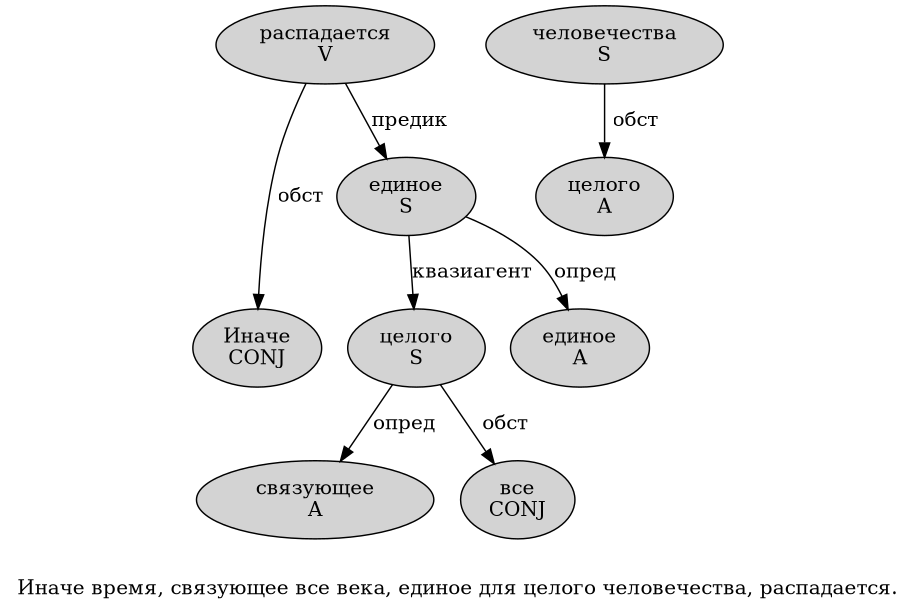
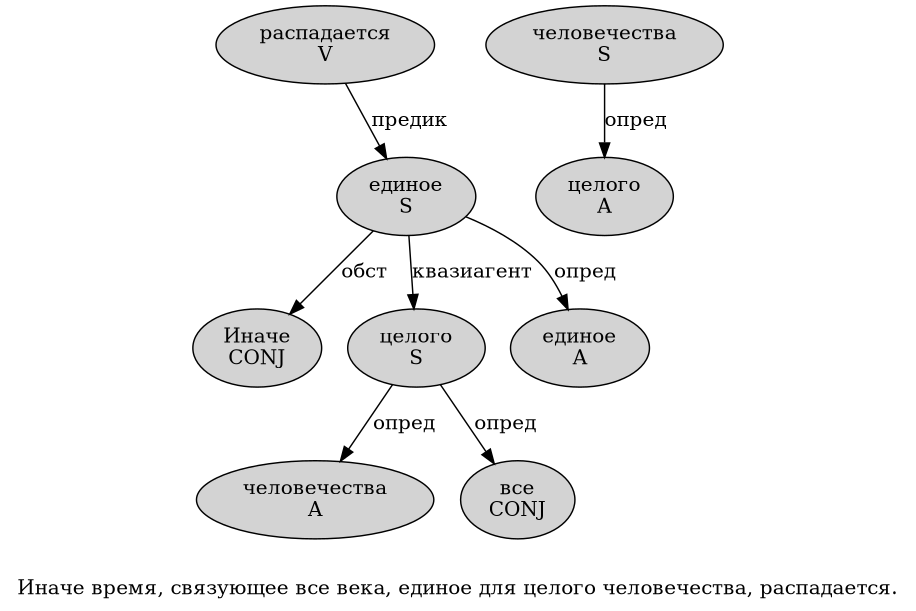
  digraph {
    label="Иначе время, связующее все века, единое для целого человечества, распадается."
    node [fillcolor=lightgray penwidth=1 shape=ellipse style=filled]
    n1 [label="Иначе\nCONJ"]
    n2 [label="единое\nS"]
    n3 [label="целого\nS"]
    n4 [label="единое\nA"]
-   n5 [label="связующее\nA"]
+   n5 [label="человечества\nA"]
    n6 [label="все\nCONJ"]
    n7 [label="человечества\nS"]
    n8 [label="целого\nA"]
    n9 [label="распадается\nV"]
    n2 -> n3 [label="квазиагент"]
    n2 -> n4 [label="опред"]
    n3 -> n5 [label="опред"]
-   n3 -> n6 [label="обст"]
-   n7 -> n8 [label="обст"]
-   n9 -> n1 [label="обст"]
+   n3 -> n6 [label="опред"]
+   n7 -> n8 [label="опред"]
+   n2 -> n1 [label="обст"]
    n9 -> n2 [label="предик"]
  }
